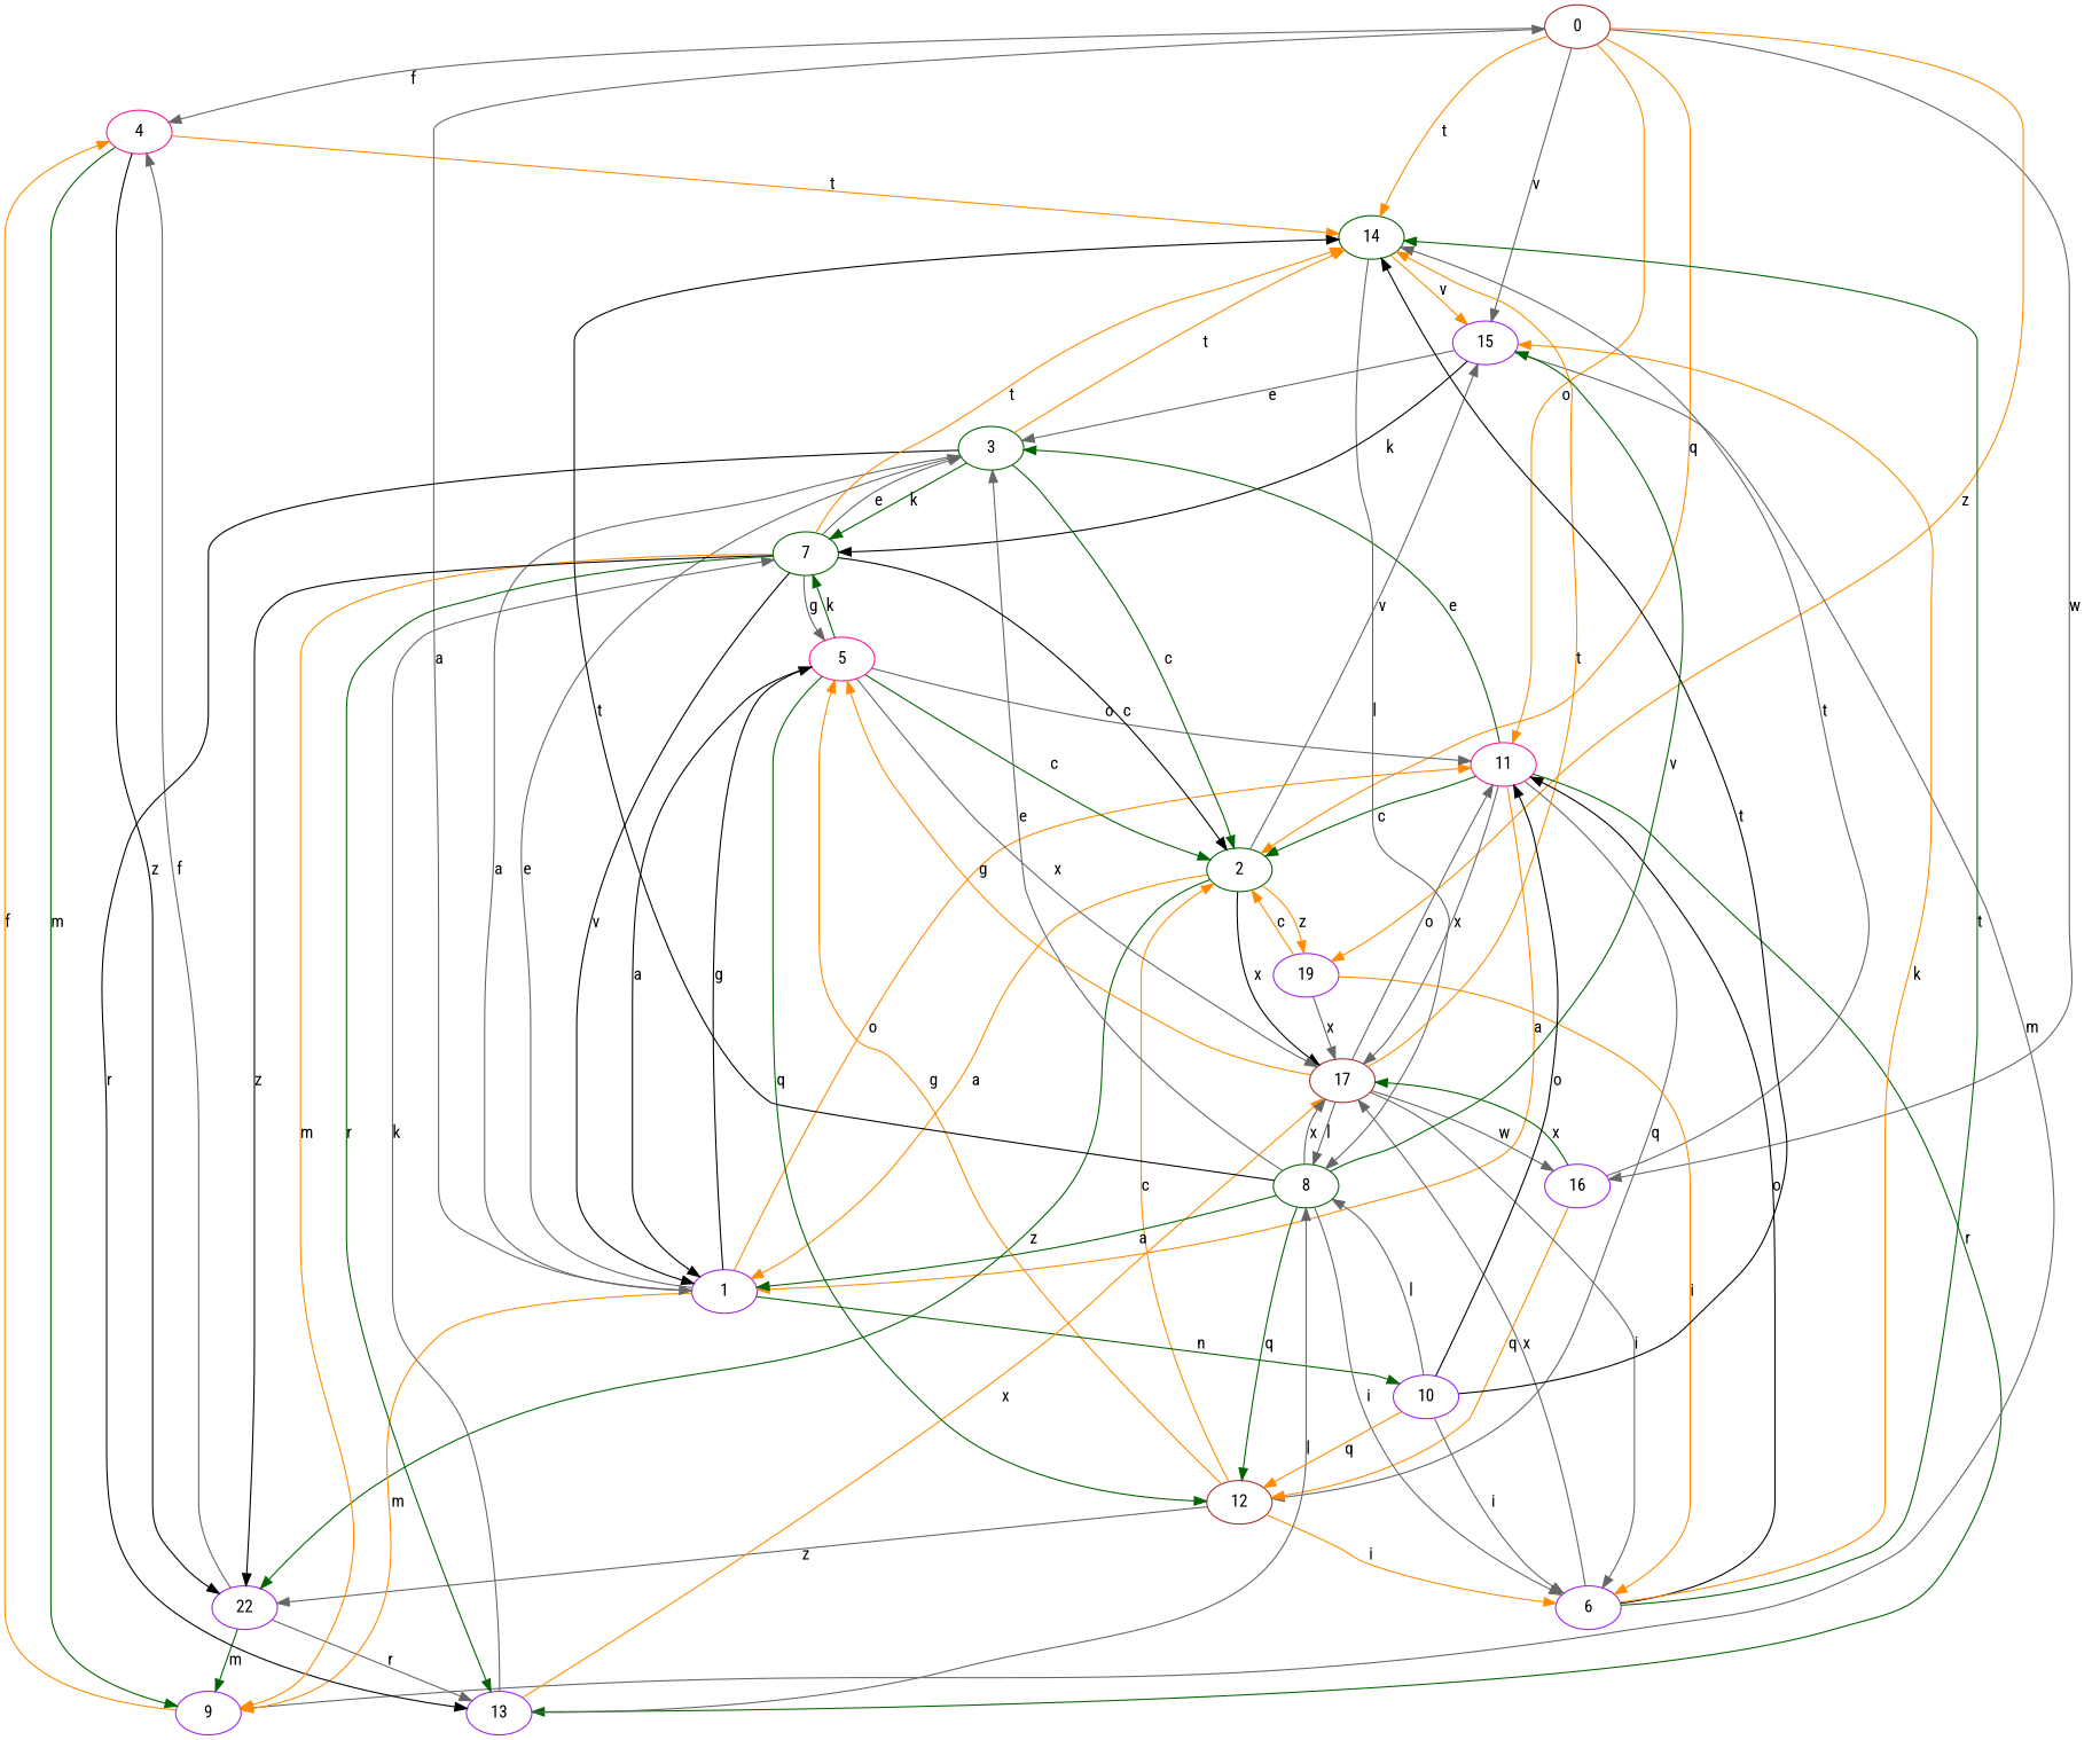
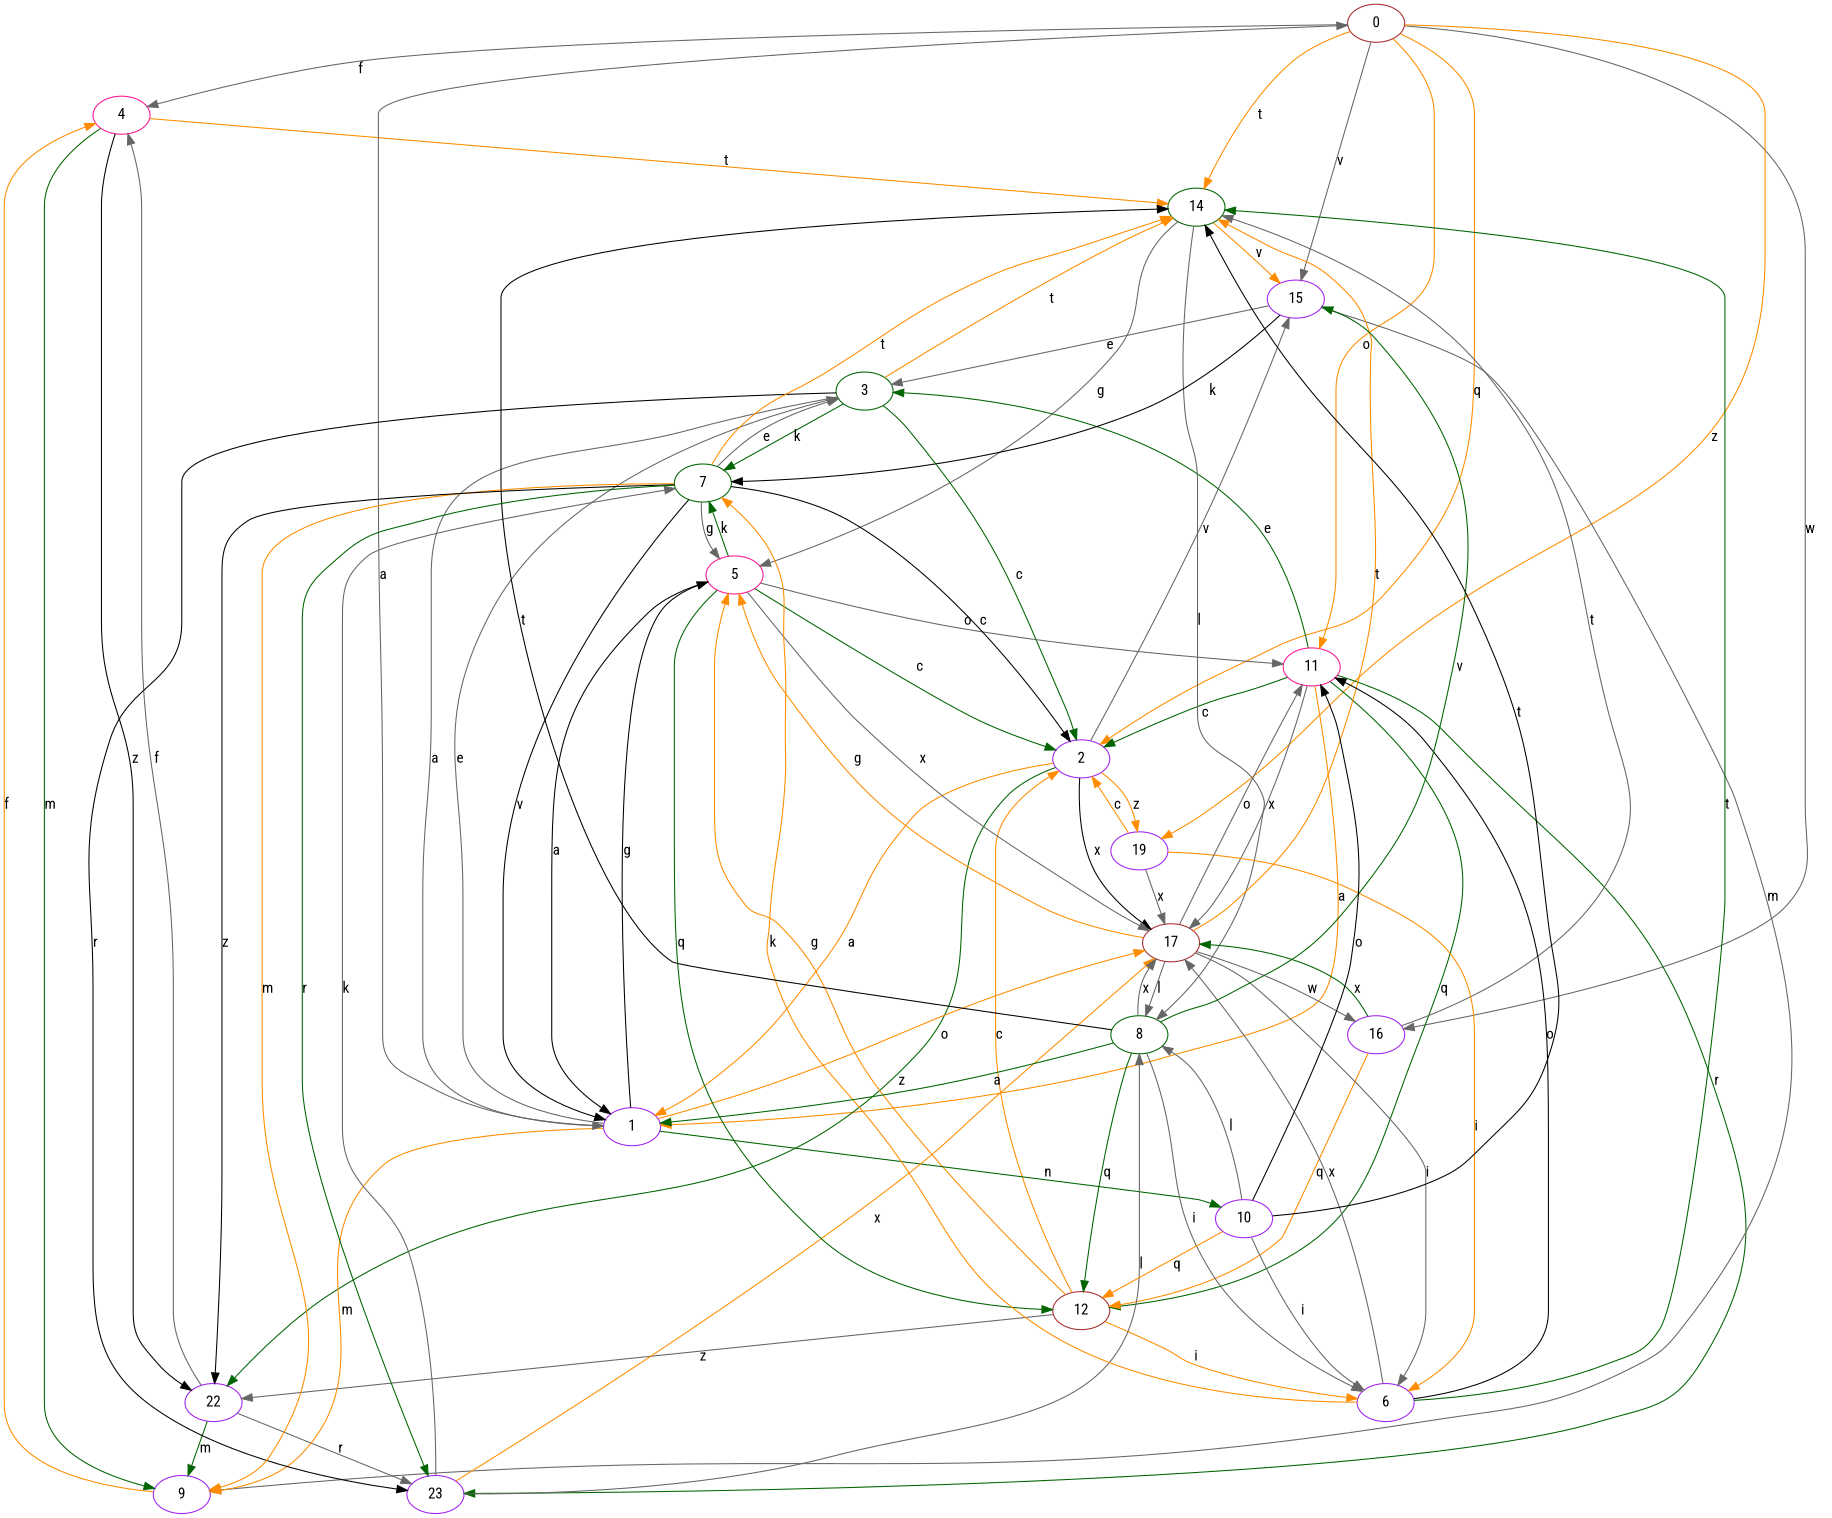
  strict digraph {
    fontname="Roboto Condensed"
    node [color=purple fontname="Roboto Condensed"]
    edge [color=gray40 fontname="Roboto Condensed"]
    0 [color=brown]
    4 [color=deeppink]
    11 [color=deeppink]
    14 [color=darkgreen]
    15
    16
    19
-   2 [color=darkgreen]
+   2
    9
    22
    12 [color=brown]
    1
    3 [color=darkgreen]
    17 [color=brown]
-   13
+   13 [label=23]
    5 [color=deeppink]
    6
    8 [color=darkgreen]
    7 [color=darkgreen]
    10
    0 -> 4 [label=f]
    0 -> 11 [color=darkorange label=o]
    0 -> 14 [color=darkorange label=t]
    0 -> 15 [label=v]
    0 -> 16 [label=w]
    0 -> 19 [color=darkorange label=z]
    0 -> 2 [color=darkorange label=q]
    4 -> 14 [color=darkorange label=t]
    4 -> 9 [color=darkgreen label=m]
    4 -> 22 [color=black label=z]
    11 -> 2 [color=darkgreen label=c]
-   11 -> 12 [label=q]
+   11 -> 12 [color=darkgreen label=q]
    11 -> 1 [color=darkorange label=a]
    11 -> 3 [color=darkgreen label=e]
    11 -> 17 [label=x]
    11 -> 13 [color=darkgreen label=r]
    14 -> 15 [color=darkorange label=v]
+   14 -> 5 [label=g]
    14 -> 8 [label=l]
    15 -> 9 [label=m]
    15 -> 3 [label=e]
    15 -> 7 [color=black label=k]
    16 -> 14 [label=t]
    16 -> 12 [color=darkorange label=q]
    16 -> 17 [color=darkgreen label=x]
    19 -> 2 [color=darkorange label=c]
    19 -> 17 [label=x]
    19 -> 6 [color=darkorange label=i]
    2 -> 15 [label=v]
    2 -> 19 [color=darkorange label=z]
    2 -> 22 [color=darkgreen label=z]
    2 -> 1 [color=darkorange label=a]
    2 -> 17 [color=black label=x]
    9 -> 4 [color=darkorange label=f]
    22 -> 4 [label=f]
    22 -> 9 [color=darkgreen label=m]
    22 -> 13 [label=r]
    12 -> 2 [color=darkorange label=c]
    12 -> 22 [label=z]
    12 -> 5 [color=darkorange label=g]
    12 -> 6 [color=darkorange label=i]
    1 -> 0 [label=a]
-   1 -> 11 [color=darkorange label=o]
+   1 -> 17 [color=darkorange label=o]
    1 -> 9 [color=darkorange label=m]
    1 -> 3 [label=e]
    1 -> 5 [color=black label=g]
    1 -> 10 [color=darkgreen label=n]
    3 -> 14 [color=darkorange label=t]
    3 -> 2 [color=darkgreen label=c]
    3 -> 1 [label=a]
    3 -> 13 [color=black label=r]
    3 -> 7 [color=darkgreen label=k]
    17 -> 11 [label=o]
    17 -> 14 [color=darkorange label=t]
    17 -> 16 [label=w]
    17 -> 5 [color=darkorange label=g]
    17 -> 6 [label=i]
    17 -> 8 [label=l]
    13 -> 17 [color=darkorange label=x]
    13 -> 8 [label=l]
    13 -> 7 [label=k]
    5 -> 11 [label=o]
    5 -> 2 [color=darkgreen label=c]
    5 -> 12 [color=darkgreen label=q]
    5 -> 1 [color=black label=a]
    5 -> 17 [label=x]
    5 -> 7 [color=darkgreen label=k]
    6 -> 11 [color=black label=o]
    6 -> 14 [color=darkgreen label=t]
    6 -> 17 [label=x]
-   6 -> 15 [color=darkorange label=k]
+   6 -> 7 [color=darkorange label=k]
    8 -> 14 [color=black label=t]
    8 -> 15 [color=darkgreen label=v]
    8 -> 12 [color=darkgreen label=q]
    8 -> 1 [color=darkgreen label=a]
-   8 -> 3 [label=e]
    8 -> 17 [label=x]
    8 -> 6 [label=i]
    7 -> 14 [color=darkorange label=t]
    7 -> 2 [color=black label=c]
    7 -> 9 [color=darkorange label=m]
    7 -> 22 [color=black label=z]
    7 -> 1 [color=black label=v]
    7 -> 3 [label=e]
    7 -> 13 [color=darkgreen label=r]
    7 -> 5 [label=g]
    10 -> 11 [color=black label=o]
    10 -> 14 [color=black label=t]
    10 -> 12 [color=darkorange label=q]
    10 -> 6 [label=i]
    10 -> 8 [label=l]
  }
